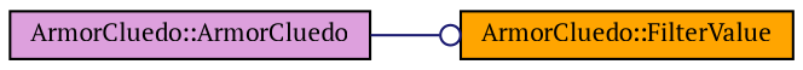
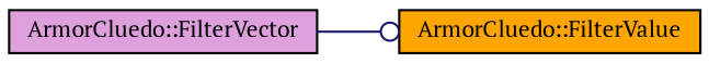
  digraph {
    rankdir=LR
    fontname="PT Serif"
    node [color=black fontname="PT Serif" fontsize=10 shape=record style=filled]
-   n1 [fillcolor=plum fontcolor=black height=0.2 label="ArmorCluedo::ArmorCluedo" width=0.4]
+   n1 [fillcolor=plum fontcolor=black height=0.2 label="ArmorCluedo::FilterVector" width=0.4]
    n2 [fillcolor=orange height=0.2 label="ArmorCluedo::FilterValue" width=0.4]
    n1 -> n2 [color=midnightblue fontname="PT Serif" fontsize=10 labelfontname=Helvetica labelfontsize=10 style=solid arrowhead=odot]
  }
